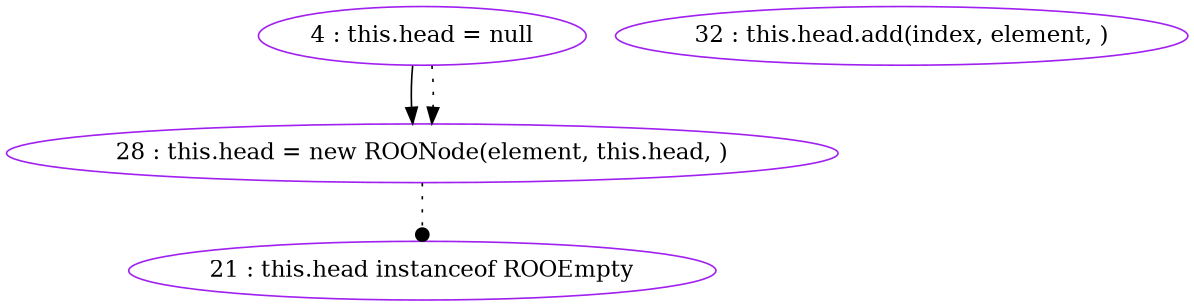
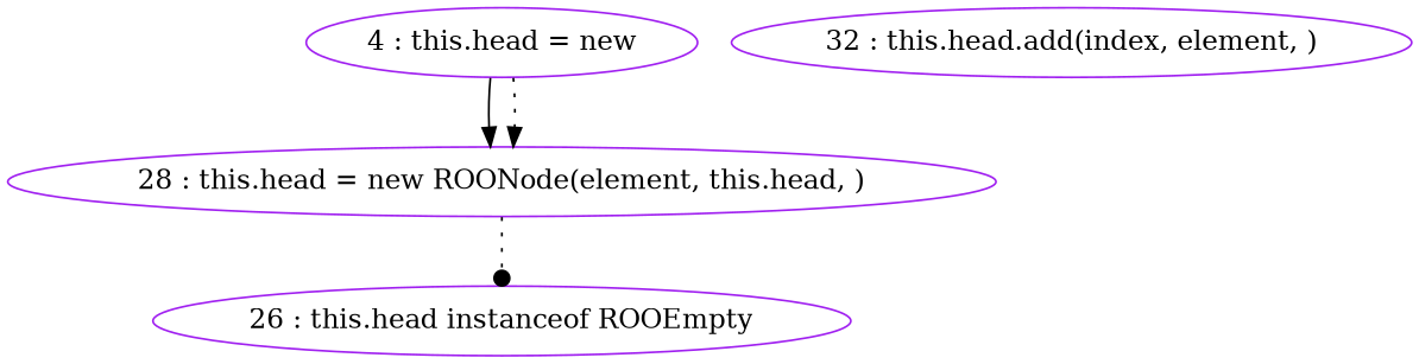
  digraph {
    node [color=purple]
    edge [arrowhead=normal style=dotted]
-   "4 : this.head = null"
+   "4 : this.head = null" [label="4 : this.head = new"]
    "28 : this.head = new ROONode(element, this.head, )"
-   "26 : this.head instanceof ROOEmpty" [label="21 : this.head instanceof ROOEmpty"]
+   "26 : this.head instanceof ROOEmpty"
    "32 : this.head.add(index, element, )"
    "4 : this.head = null" -> "28 : this.head = new ROONode(element, this.head, )" [style=solid]
    "4 : this.head = null" -> "28 : this.head = new ROONode(element, this.head, )"
    "28 : this.head = new ROONode(element, this.head, )" -> "26 : this.head instanceof ROOEmpty" [arrowhead=dot]
  }
